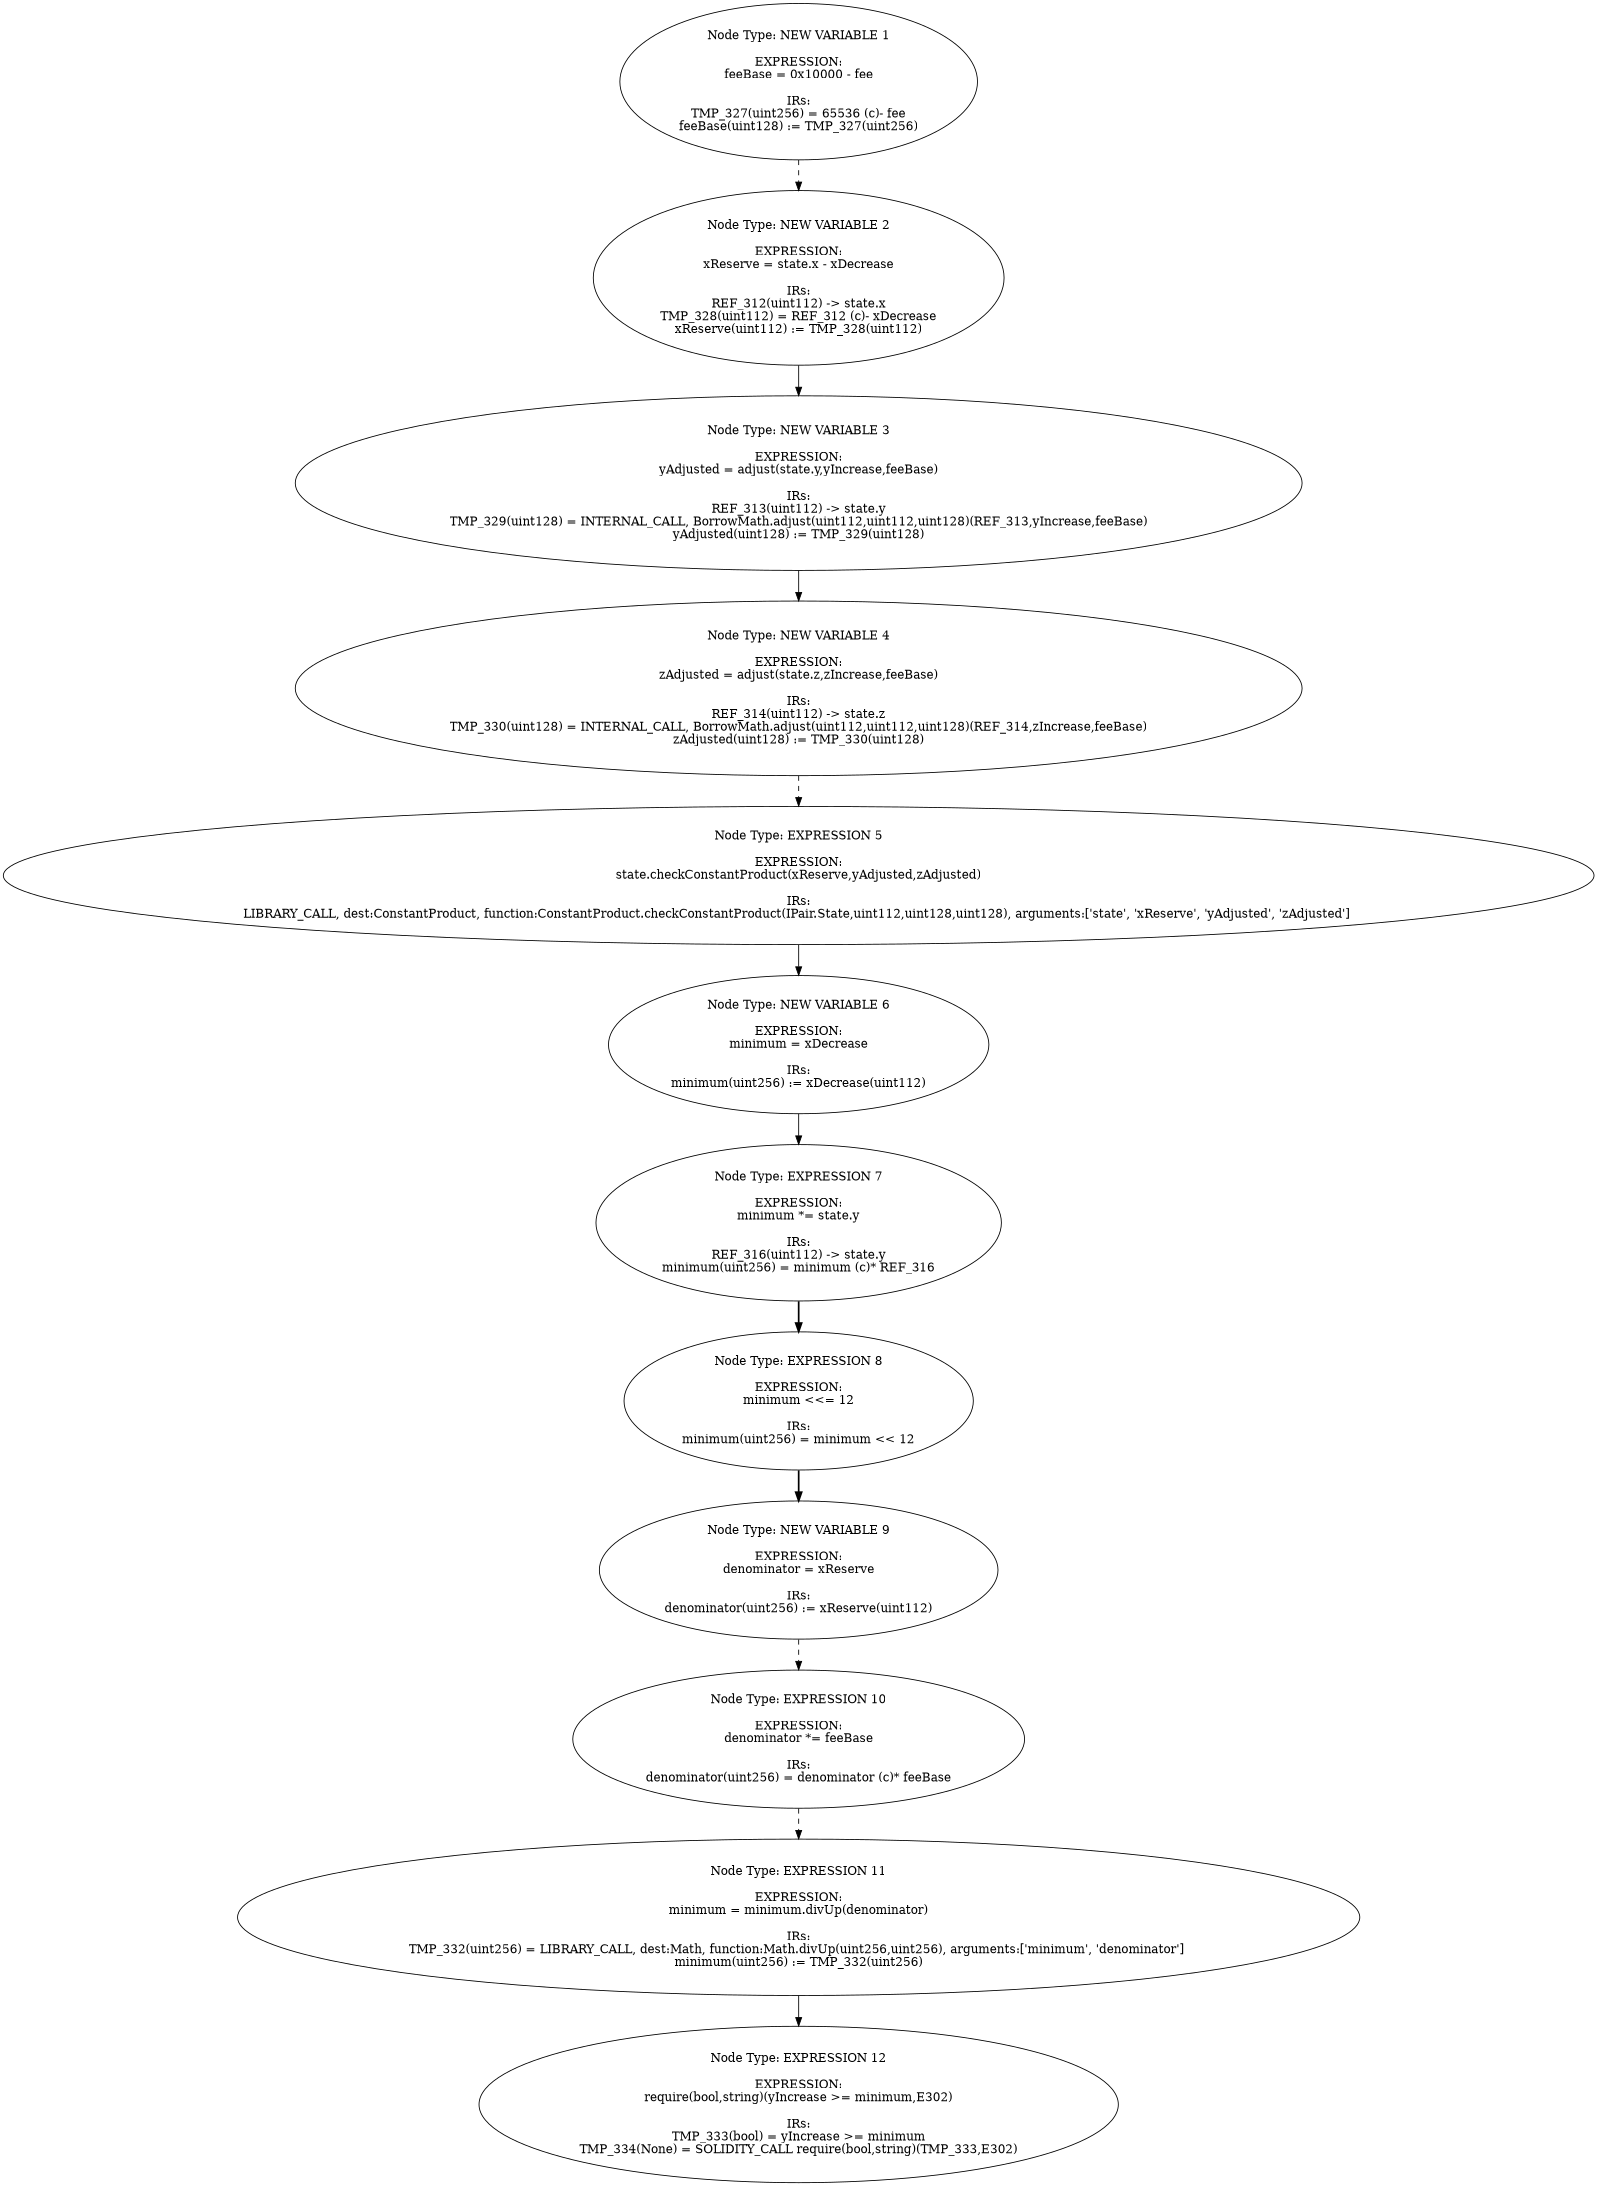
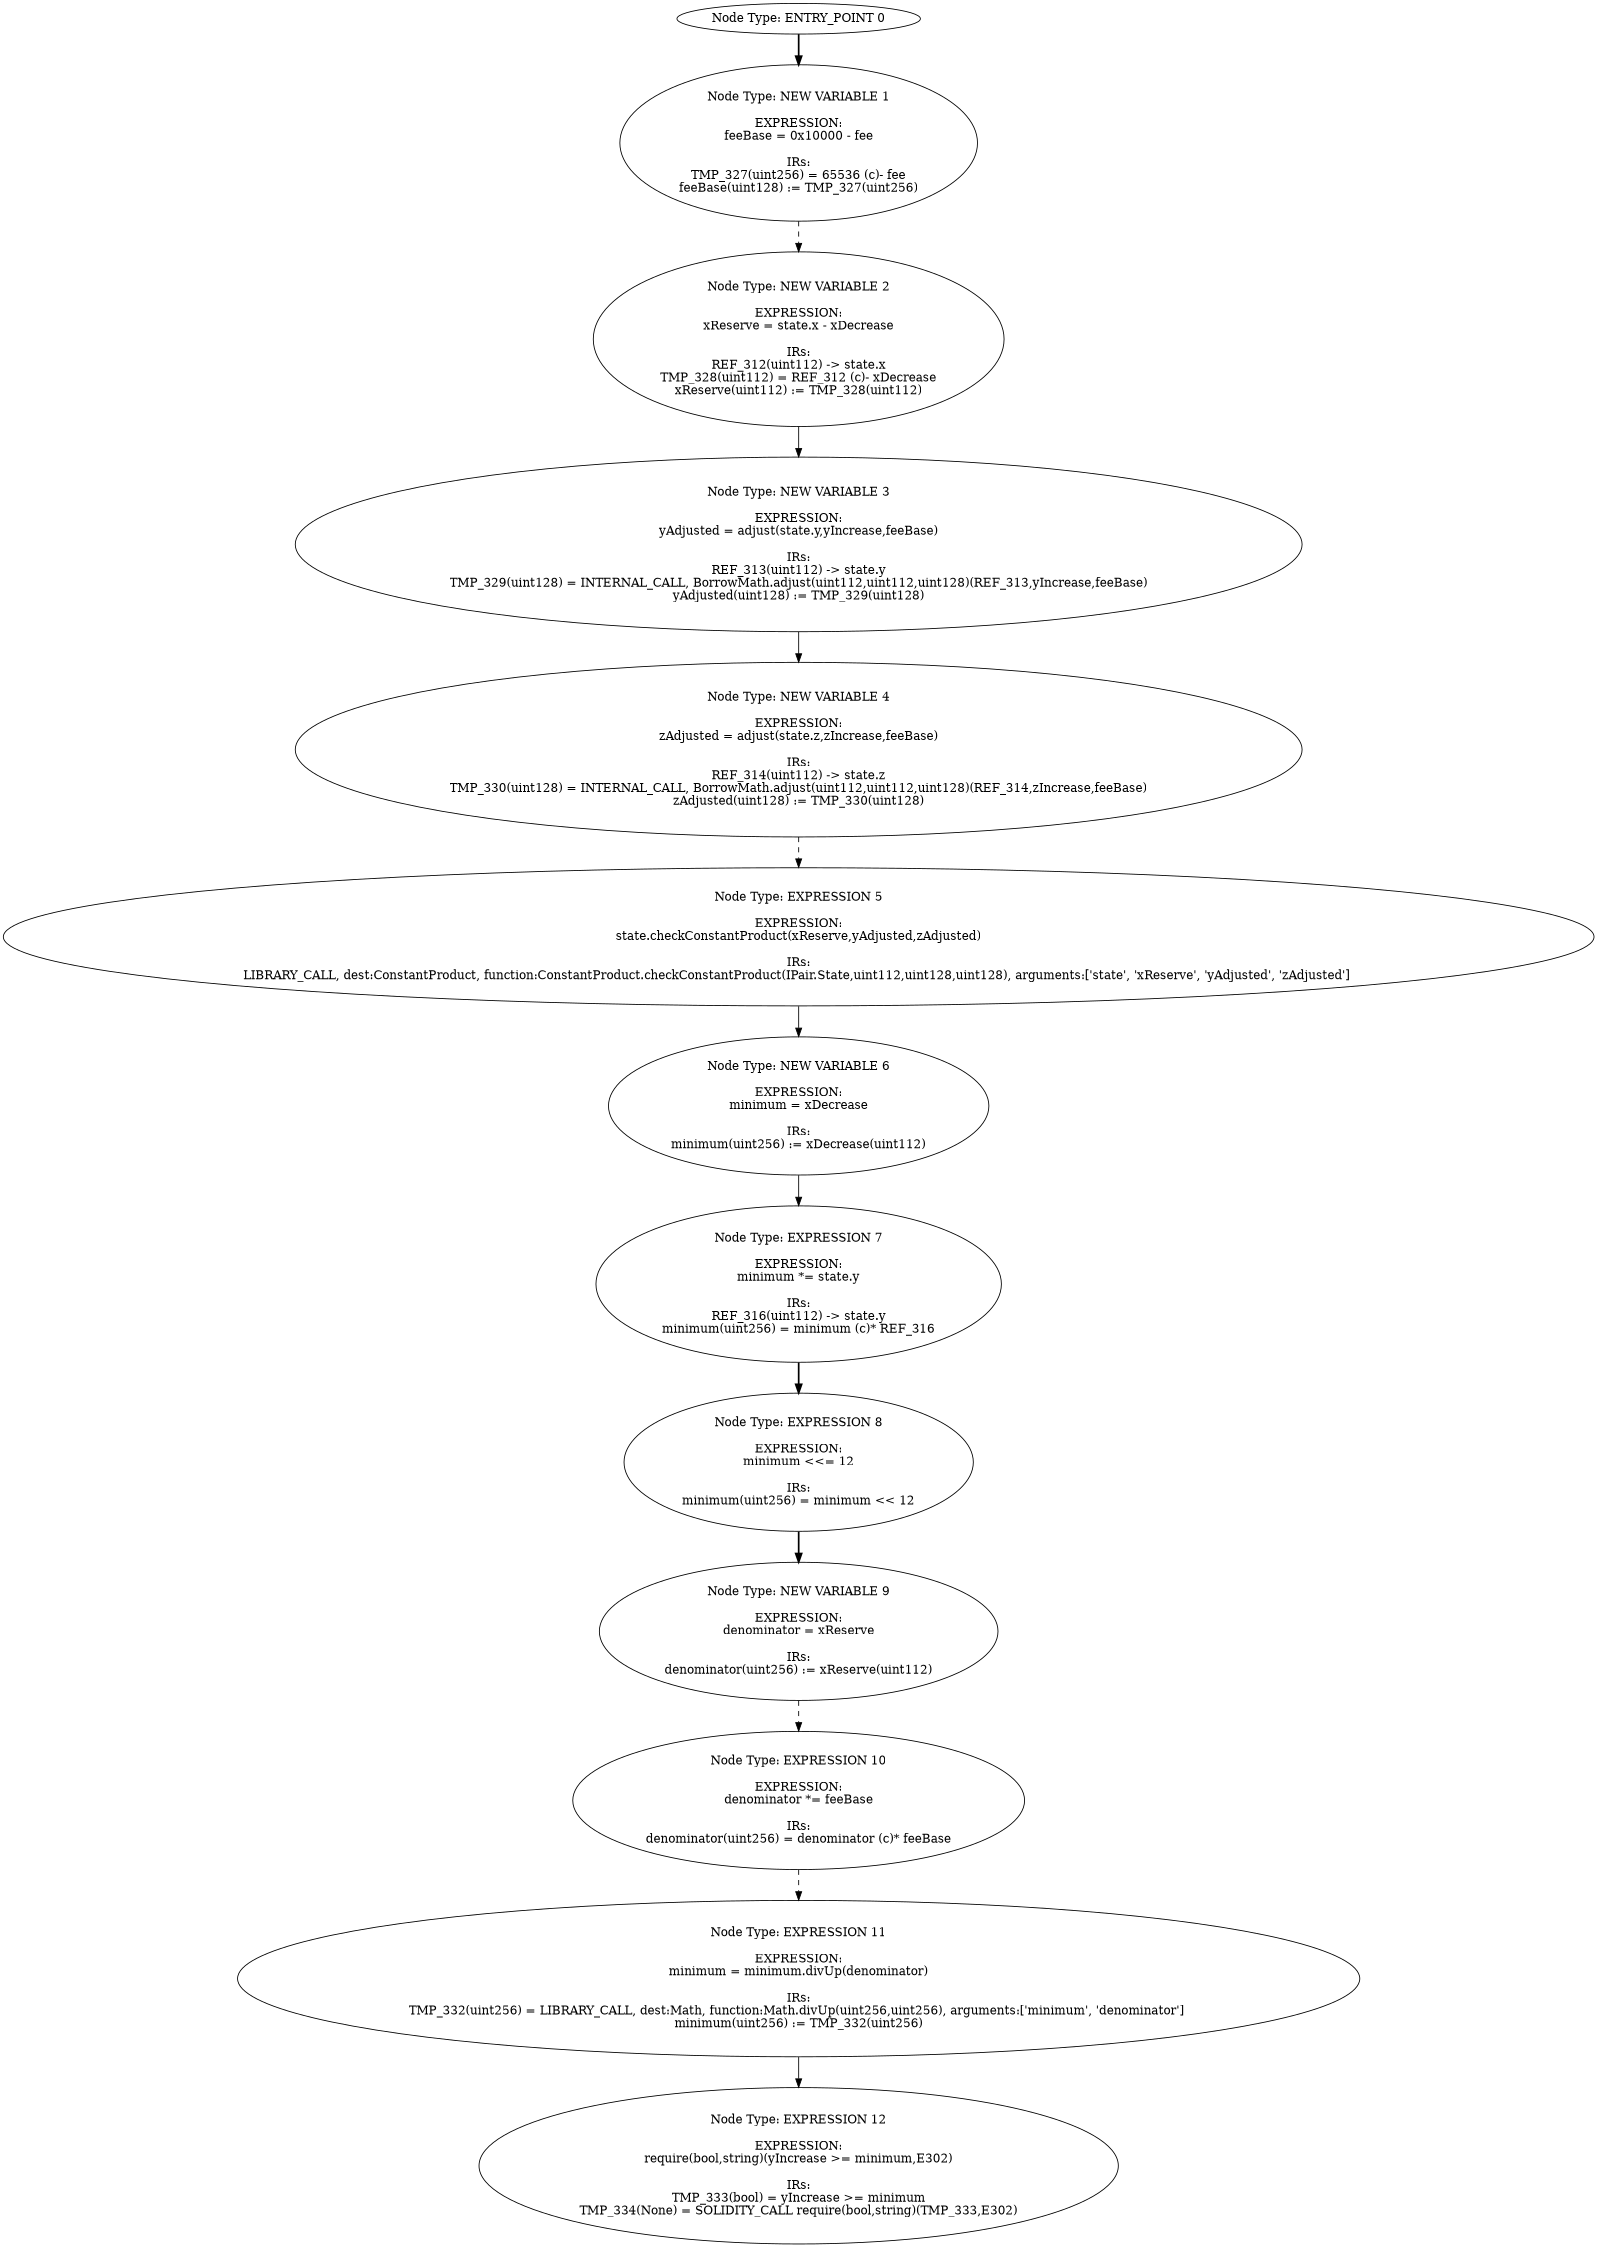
  digraph {
    edge [style=solid]
+   n1 [label="Node Type: ENTRY_POINT 0\n"]
    n2 [label="Node Type: NEW VARIABLE 1\n\nEXPRESSION:\nfeeBase = 0x10000 - fee\n\nIRs:\nTMP_327(uint256) = 65536 (c)- fee\nfeeBase(uint128) := TMP_327(uint256)"]
    n3 [label="Node Type: NEW VARIABLE 2\n\nEXPRESSION:\nxReserve = state.x - xDecrease\n\nIRs:\nREF_312(uint112) -> state.x\nTMP_328(uint112) = REF_312 (c)- xDecrease\nxReserve(uint112) := TMP_328(uint112)"]
    n4 [label="Node Type: NEW VARIABLE 3\n\nEXPRESSION:\nyAdjusted = adjust(state.y,yIncrease,feeBase)\n\nIRs:\nREF_313(uint112) -> state.y\nTMP_329(uint128) = INTERNAL_CALL, BorrowMath.adjust(uint112,uint112,uint128)(REF_313,yIncrease,feeBase)\nyAdjusted(uint128) := TMP_329(uint128)"]
    n5 [label="Node Type: NEW VARIABLE 4\n\nEXPRESSION:\nzAdjusted = adjust(state.z,zIncrease,feeBase)\n\nIRs:\nREF_314(uint112) -> state.z\nTMP_330(uint128) = INTERNAL_CALL, BorrowMath.adjust(uint112,uint112,uint128)(REF_314,zIncrease,feeBase)\nzAdjusted(uint128) := TMP_330(uint128)"]
    n6 [label="Node Type: EXPRESSION 5\n\nEXPRESSION:\nstate.checkConstantProduct(xReserve,yAdjusted,zAdjusted)\n\nIRs:\nLIBRARY_CALL, dest:ConstantProduct, function:ConstantProduct.checkConstantProduct(IPair.State,uint112,uint128,uint128), arguments:['state', 'xReserve', 'yAdjusted', 'zAdjusted'] "]
    n7 [label="Node Type: NEW VARIABLE 6\n\nEXPRESSION:\nminimum = xDecrease\n\nIRs:\nminimum(uint256) := xDecrease(uint112)"]
    n8 [label="Node Type: EXPRESSION 7\n\nEXPRESSION:\nminimum *= state.y\n\nIRs:\nREF_316(uint112) -> state.y\nminimum(uint256) = minimum (c)* REF_316"]
    n9 [label="Node Type: EXPRESSION 8\n\nEXPRESSION:\nminimum <<= 12\n\nIRs:\nminimum(uint256) = minimum << 12"]
    n10 [label="Node Type: NEW VARIABLE 9\n\nEXPRESSION:\ndenominator = xReserve\n\nIRs:\ndenominator(uint256) := xReserve(uint112)"]
    n11 [label="Node Type: EXPRESSION 10\n\nEXPRESSION:\ndenominator *= feeBase\n\nIRs:\ndenominator(uint256) = denominator (c)* feeBase"]
    n12 [label="Node Type: EXPRESSION 11\n\nEXPRESSION:\nminimum = minimum.divUp(denominator)\n\nIRs:\nTMP_332(uint256) = LIBRARY_CALL, dest:Math, function:Math.divUp(uint256,uint256), arguments:['minimum', 'denominator'] \nminimum(uint256) := TMP_332(uint256)"]
    n13 [label="Node Type: EXPRESSION 12\n\nEXPRESSION:\nrequire(bool,string)(yIncrease >= minimum,E302)\n\nIRs:\nTMP_333(bool) = yIncrease >= minimum\nTMP_334(None) = SOLIDITY_CALL require(bool,string)(TMP_333,E302)"]
+   n1 -> n2 [style=bold]
    n2 -> n3 [style=dashed]
    n3 -> n4
    n4 -> n5
    n5 -> n6 [style=dashed]
    n6 -> n7
    n7 -> n8
    n8 -> n9 [style=bold]
    n9 -> n10 [style=bold]
    n10 -> n11 [style=dashed]
    n11 -> n12 [style=dashed]
    n12 -> n13
  }
